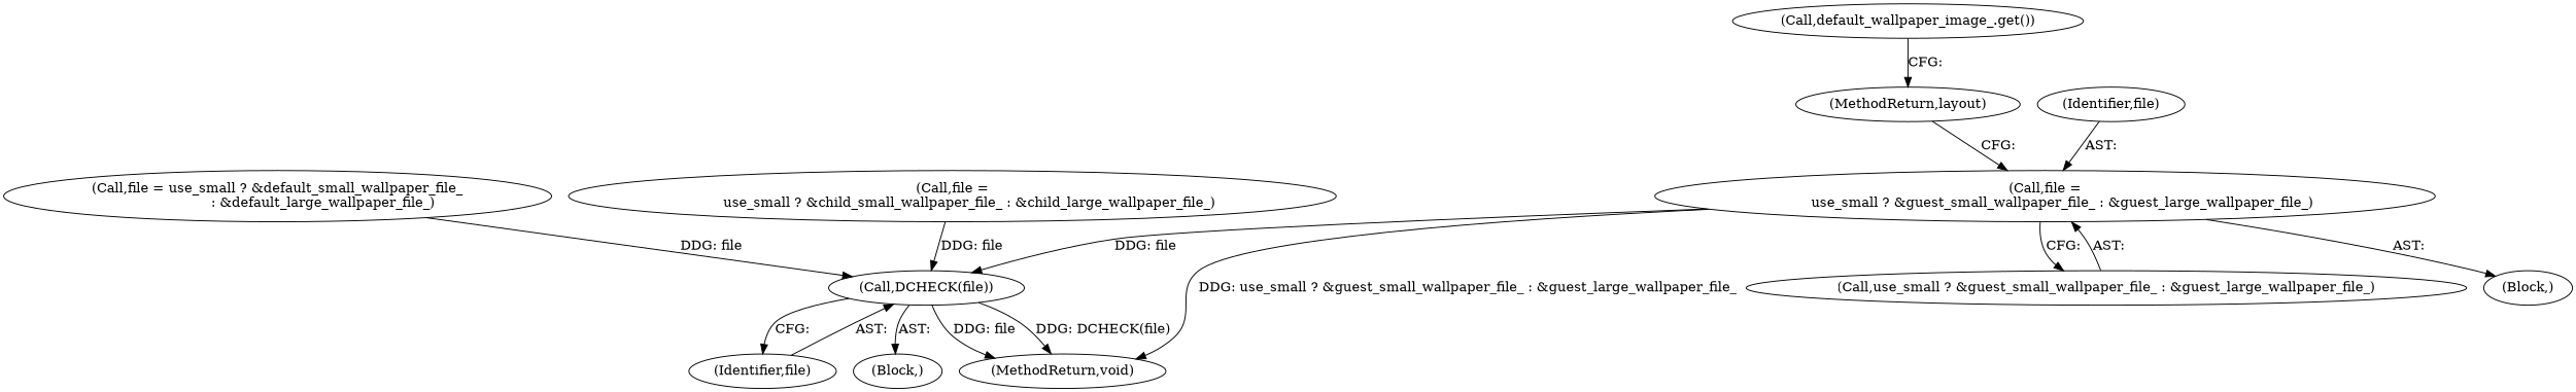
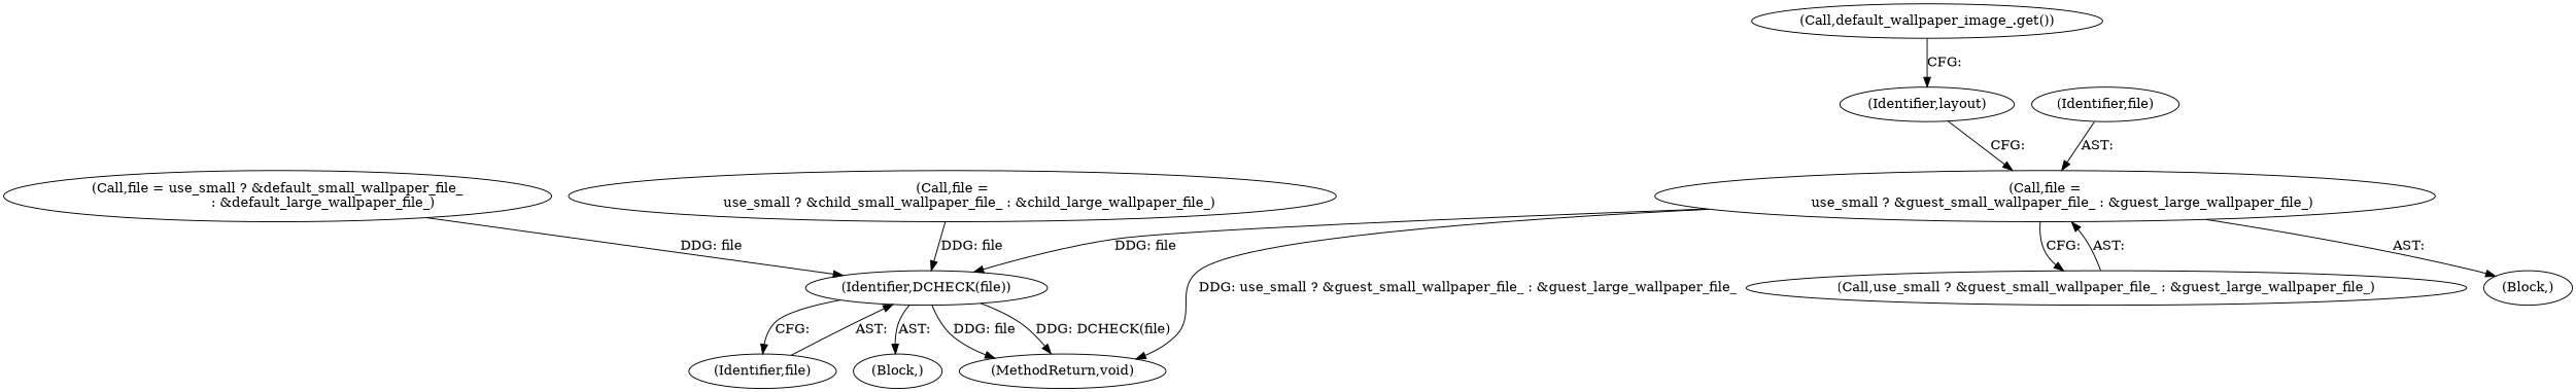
  digraph {
    n1 [label="(Call,file =\n        use_small ? &guest_small_wallpaper_file_ : &guest_large_wallpaper_file_)"]
-   n2 [label="(Call,DCHECK(file))"]
+   n2 [label="(Identifier,DCHECK(file))"]
    n3 [label="(Block,)"]
    n4 [label="(MethodReturn,void)"]
    n5 [label="(Call,use_small ? &guest_small_wallpaper_file_ : &guest_large_wallpaper_file_)"]
    n6 [label="(Identifier,file)"]
    n7 [label="(Block,)"]
-   n8 [label="(MethodReturn,layout)"]
+   n8 [label="(Identifier,layout)"]
    n9 [label="(Identifier,file)"]
    n10 [label="(Call,file = use_small ? &default_small_wallpaper_file_\n                     : &default_large_wallpaper_file_)"]
    n11 [label="(Call,default_wallpaper_image_.get())"]
    n12 [label="(Call,file =\n        use_small ? &child_small_wallpaper_file_ : &child_large_wallpaper_file_)"]
    n1 -> n2 [label="DDG: file"]
    n1 -> n3 [label="AST: "]
    n1 -> n4 [label="DDG: use_small ? &guest_small_wallpaper_file_ : &guest_large_wallpaper_file_"]
    n1 -> n5 [label="CFG: "]
    n2 -> n4 [label="DDG: DCHECK(file)"]
    n2 -> n4 [label="DDG: file"]
    n2 -> n6 [label="CFG: "]
    n2 -> n7 [label="AST: "]
    n5 -> n1 [label="AST: "]
    n6 -> n2 [label="AST: "]
    n8 -> n1 [label="CFG: "]
    n9 -> n1 [label="AST: "]
    n10 -> n2 [label="DDG: file"]
    n11 -> n8 [label="CFG: "]
    n12 -> n2 [label="DDG: file"]
  }
